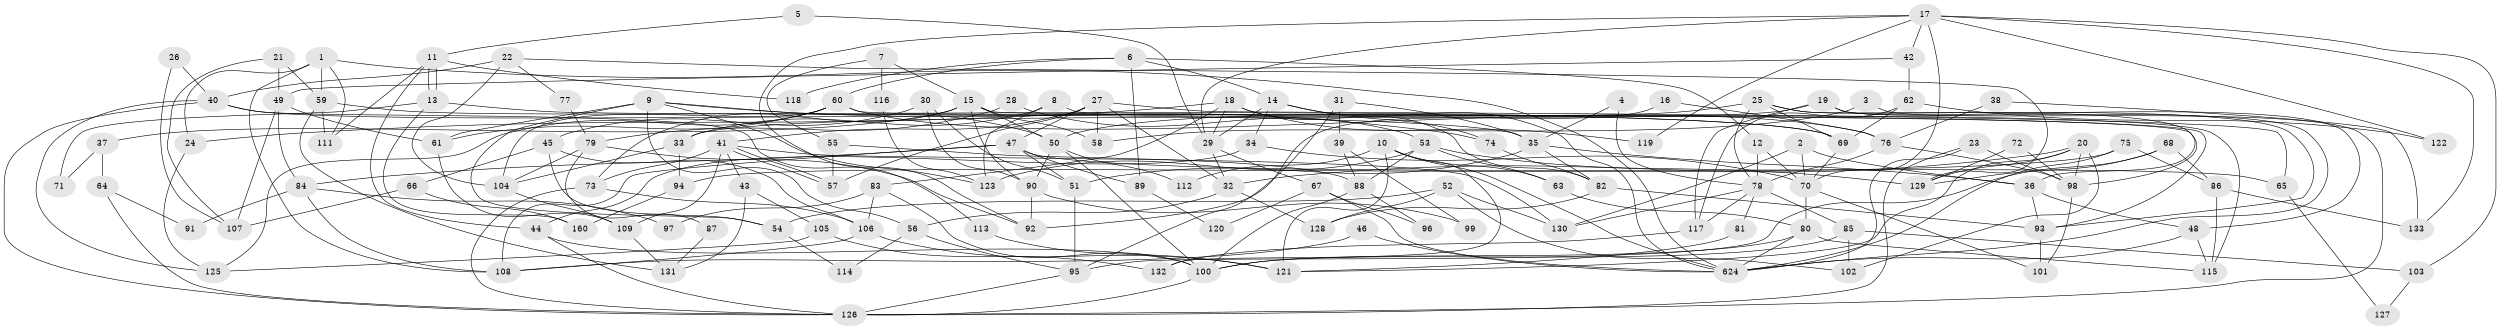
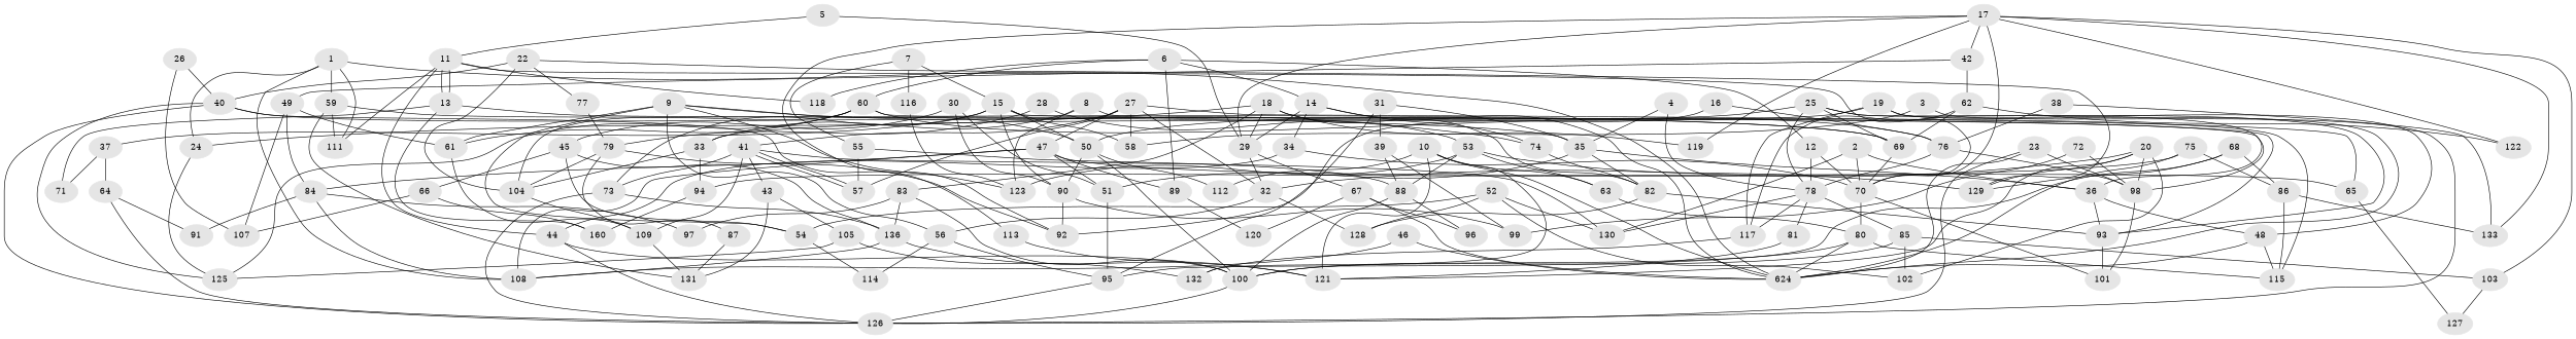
  graph {
    node [color=gray90 style=filled]
    1
    24
    59
    108
    111
    n6 [label=624]
    125
    69
    131
    2
    36
    70
    130
    93
    48
    80
    101
    3
    58
    126
    4
    35
    78
    82
    51
    117
    81
    85
    5
    11
    29
    118
    13
    44
    32
    67
    6
    12
    14
    60
    89
    74
    34
    61
    76
    98
    104
    120
    7
    15
    55
    116
    50
    37
    73
    90
    57
    88
    123
    8
    33
    115
    94
    9
    54
    56
    112
    100
    114
    95
    109
    10
    63
    121
    132
    71
    n77 [label=160]
    64
-   106
+   106 [label=136]
    92
    99
    16
    17
    42
    103
    119
    122
    133
    49
    62
    127
    18
    83
    128
    97
    19
    20
    102
    129
-   21
    107
    84
    22
    40
    77
    113
    79
    23
    25
    26
    27
    41
    47
    65
    43
    28
    53
    87
    96
    30
    45
    66
    31
    39
    91
    38
    105
    46
    52
    68
    86
    72
    75
    1 -- 24
    1 -- 59
    1 -- 108
    1 -- 111
    1 -- n6
    24 -- 125
    59 -- 111
    59 -- 69
    59 -- 131
    69 -- 70
    2 -- 36
    2 -- 70
    2 -- 130
    36 -- 93
    36 -- 48
    70 -- 80
    70 -- 101
    93 -- 101
    48 -- n6
    48 -- 115
    80 -- n6
    80 -- 115
    80 -- 100
    3 -- 58
    3 -- 126
    4 -- 35
    4 -- 78
    35 -- 36
    35 -- 82
    35 -- 51
    78 -- 130
    78 -- 117
    78 -- 81
    78 -- 85
    82 -- 93
    82 -- 128
    51 -- 95
    117 -- 132
    81 -- 121
    85 -- 100
    85 -- 103
    85 -- 102
    5 -- 11
    5 -- 29
    11 -- 111
+   11 -- 70
    11 -- 118
    11 -- 13
    11 -- 13
    11 -- 44
    29 -- 32
    29 -- 67
    13 -- 35
    13 -- 71
    13 -- n77
    44 -- 126
    44 -- 100
    32 -- 56
    32 -- 128
    67 -- n6
    67 -- 120
    67 -- 96
    6 -- 118
    6 -- 12
    6 -- 14
    6 -- 60
    6 -- 89
    12 -- 70
    12 -- 78
    14 -- n6
    14 -- 29
    14 -- 74
    14 -- 34
    60 -- 125
    60 -- 61
    60 -- 76
    60 -- 98
    60 -- 104
    89 -- 120
    74 -- 82
    34 -- 70
    34 -- 44
    61 -- 109
    76 -- 78
    76 -- 98
    98 -- 101
    104 -- 109
    7 -- 15
    7 -- 55
    7 -- 116
    15 -- 93
    15 -- 58
    15 -- 50
    15 -- 37
    15 -- 73
    15 -- 90
    55 -- 57
    55 -- 88
    116 -- 123
    50 -- 90
    50 -- 112
    50 -- 100
    37 -- 71
    37 -- 64
    73 -- 126
    73 -- 106
    90 -- 92
    90 -- 99
    88 -- 100
    88 -- 96
    8 -- 123
    8 -- 33
    8 -- 115
    33 -- 104
    33 -- 94
    94 -- n77
    9 -- 74
    9 -- 61
    9 -- 50
    9 -- 123
    9 -- 54
    9 -- 56
    54 -- 114
    56 -- 114
    56 -- 95
    100 -- 126
    95 -- 126
    109 -- 131
    10 -- n6
    10 -- 112
    10 -- 63
    10 -- 121
    10 -- 132
    63 -- 80
    64 -- 126
    64 -- 91
    106 -- 108
    106 -- 121
    16 -- 76
    16 -- 92
    17 -- 70
    17 -- 29
    17 -- 92
    17 -- 42
    17 -- 103
    17 -- 119
    17 -- 122
    17 -- 133
    42 -- 49
    42 -- 62
    103 -- 127
    49 -- 61
    49 -- 107
    49 -- 84
    62 -- 69
    62 -- 117
    62 -- 122
    18 -- 24
    18 -- 82
    18 -- 29
    18 -- 119
    18 -- 83
    83 -- 100
    83 -- 106
    83 -- 97
    19 -- n6
    19 -- 48
    19 -- 117
    19 -- 33
    20 -- 32
    20 -- 98
    20 -- 121
    20 -- 102
    20 -- 129
-   21 -- 59
-   21 -- 49
-   21 -- 107
    84 -- 108
    84 -- 97
    84 -- 91
    22 -- 104
    22 -- 129
    22 -- 40
    22 -- 77
    40 -- 125
    40 -- 69
    40 -- 126
    40 -- 113
    77 -- 79
    113 -- 121
    79 -- 104
    79 -- 92
    79 -- 87
    23 -- n6
    23 -- 126
    23 -- 98
    25 -- 69
    25 -- 36
    25 -- 93
    25 -- 78
    25 -- 50
    26 -- 107
    26 -- 40
    27 -- 58
    27 -- 32
    27 -- 57
    27 -- 41
    27 -- 47
    27 -- 65
    41 -- 130
    41 -- 73
    41 -- 57
    41 -- 57
    41 -- 109
    41 -- 43
    47 -- 108
    47 -- 51
    47 -- 89
    47 -- 84
    47 -- 65
    65 -- 127
    43 -- 131
    43 -- 105
    28 -- 79
    28 -- 53
    53 -- 88
    53 -- 123
    53 -- 63
    53 -- 129
    87 -- 131
    30 -- 51
    30 -- 90
    30 -- 45
    45 -- 54
    45 -- 106
    45 -- 66
    66 -- n77
    66 -- 107
    31 -- 35
    31 -- 95
    31 -- 39
    39 -- 88
    39 -- 99
    38 -- 76
    38 -- 133
    105 -- 125
    105 -- 132
    46 -- 108
    46 -- n6
    52 -- 130
    52 -- 54
    52 -- 128
    52 -- 102
    68 -- 95
    68 -- 129
    68 -- 86
    86 -- 115
    86 -- 133
    72 -- 98
-   72 -- 129
+   72 -- 99
    75 -- n6
    75 -- 94
    75 -- 86
  }
